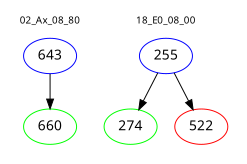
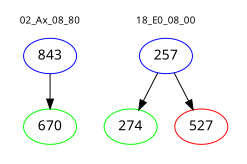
  digraph {
    fontname="Noto Sans"
    node [color=blue fontname="Noto Sans"]
    edge [color=black fontname="Noto Sans"]
-   n1 [label=643]
-   n2 [color=green label=660]
-   n3 [label=255]
+   n1 [label=843]
+   n2 [color=green label=670]
+   n3 [label=257]
    n4 [color=green label=274]
-   n5 [color=red label=522]
+   n5 [color=red label=527]
    subgraph cluster_1 {
      color=white
      fontsize=10
      label="02_Ax_08_80"
      n1
      n2
    }
    subgraph cluster_2 {
      color=white
      fontsize=10
      label="18_E0_08_00"
      n3
      n4
      n5
    }
    n1 -> n2
    n3 -> n4
    n3 -> n5
  }
